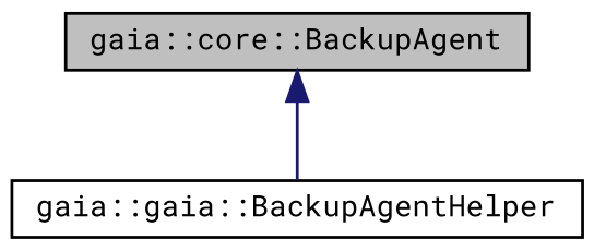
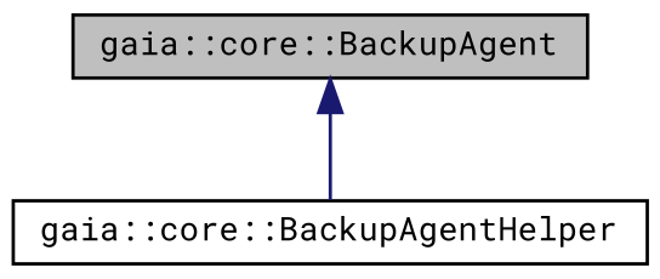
  digraph {
    fontname="Roboto Mono"
    node [color=black fontname="Roboto Mono" fontsize=10 shape=record style=filled]
    n1 [fillcolor=grey75 fontcolor=black height=0.2 label="gaia::core::BackupAgent" width=0.4]
-   n2 [fillcolor=white height=0.2 label="gaia::gaia::BackupAgentHelper" width=0.4]
+   n2 [fillcolor=white height=0.2 label="gaia::core::BackupAgentHelper" width=0.4]
    n1 -> n2 [color=midnightblue dir=back fontname="Roboto Mono" fontsize=10 labelfontname=Helvetica labelfontsize=10 style=solid]
  }
